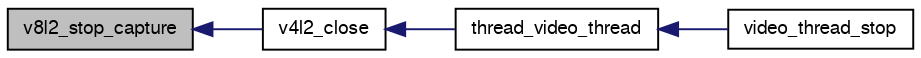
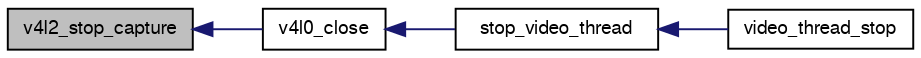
  digraph {
    rankdir=LR
    node [color=black fillcolor=white fontname=FreeSans fontsize=10 shape=record style=filled]
    edge [color=midnightblue dir=back fontname=FreeSans fontsize=10 labelfontname=FreeSans labelfontsize=10 style=solid]
-   n1 [fillcolor=grey75 fontcolor=black height=0.2 label=v8l2_stop_capture width=0.4]
-   n2 [height=0.2 label=v4l2_close width=0.4]
-   n3 [height=0.2 label=thread_video_thread width=0.4]
+   n1 [fillcolor=grey75 fontcolor=black height=0.2 label=v4l2_stop_capture width=0.4]
+   n2 [height=0.2 label=v4l0_close width=0.4]
+   n3 [height=0.2 label=stop_video_thread width=0.4]
    n4 [height=0.2 label=video_thread_stop width=0.4]
    n1 -> n2
    n2 -> n3
    n3 -> n4
  }
